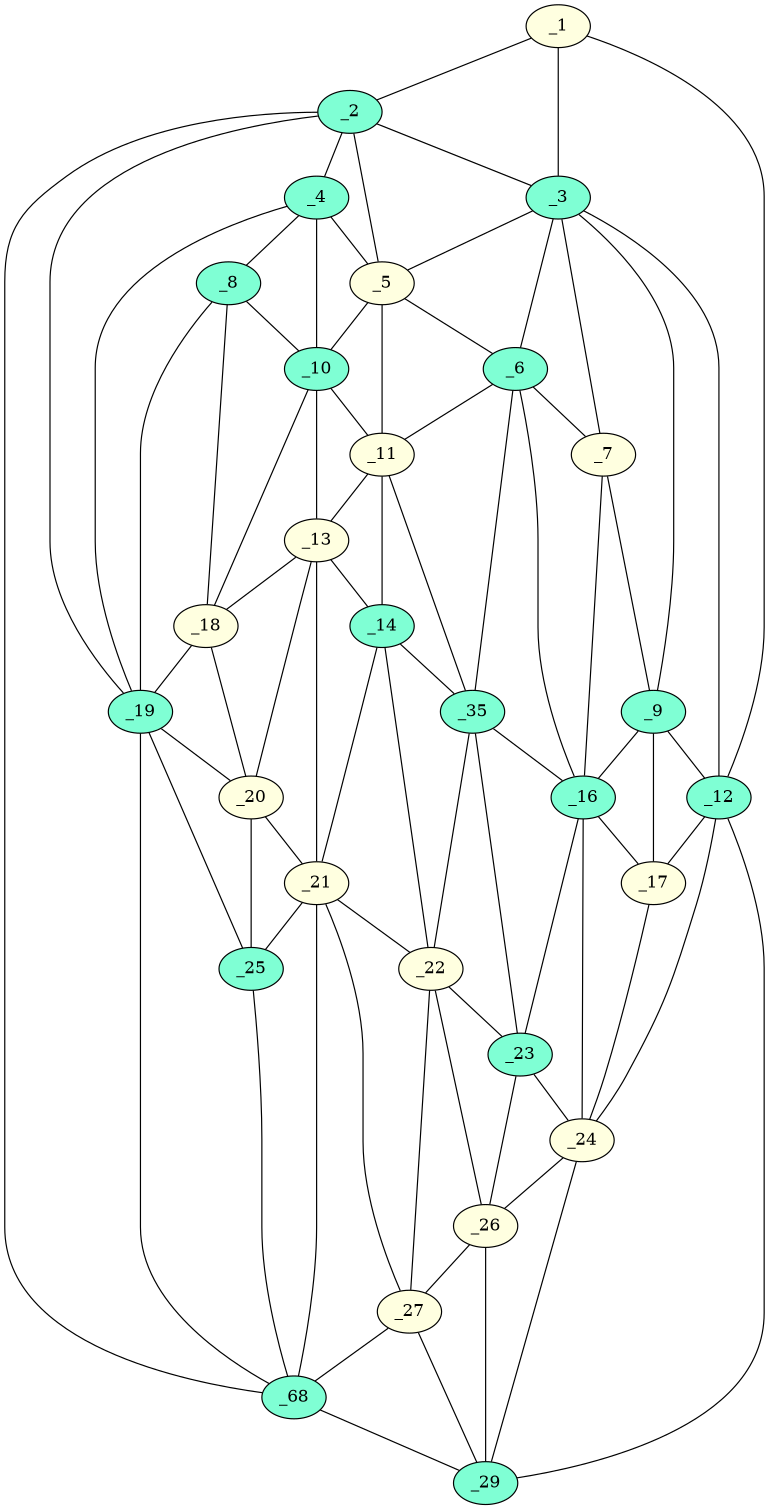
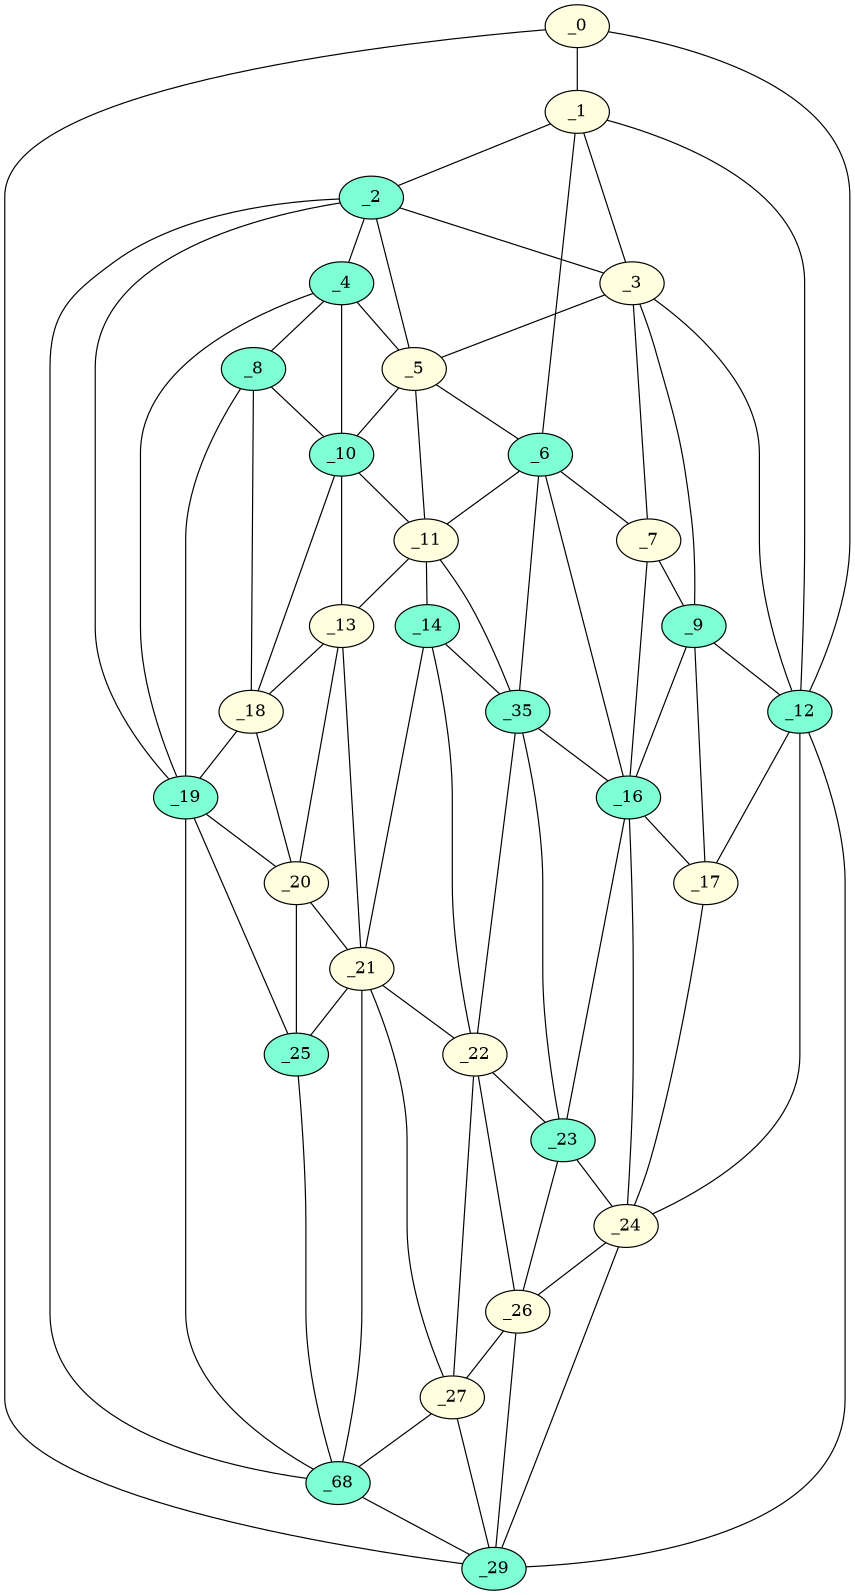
  graph {
    fontname="DejaVu Serif"
    node [fillcolor=lightyellow fontname="DejaVu Serif" style=filled x=71 y=14]
    edge [fontname="DejaVu Serif" valence=2]
+   _0 [x=30 y=124]
    _1 [x=31 y=91]
    _12 [fillcolor=aquamarine x=67 y=72]
    _29 [fillcolor=aquamarine x=96 y=91]
    _2 [fillcolor=aquamarine x=34 y=3]
-   _3 [fillcolor=aquamarine x=46 y=62]
+   _3 [x=46 y=62]
    _17 [y=65]
    _24 [x=80 y=61]
    _4 [fillcolor=aquamarine x=51 y=12]
    _5 [x=54 y=38]
    _19 [fillcolor=aquamarine x=76 y=9]
    n12 [fillcolor=aquamarine label=_68 x=94 y=3]
    _6 [fillcolor=aquamarine x=54 y=45]
    _7 [x=54 y=61]
    _9 [fillcolor=aquamarine x=61 y=65]
    _26 [x=84 y=52]
    _8 [fillcolor=aquamarine x=61]
    _10 [fillcolor=aquamarine x=62 y=24]
    _11 [x=63 y=37]
    _20 [x=79]
    _25 [fillcolor=aquamarine x=82 y=11]
    n22 [fillcolor=aquamarine label=_35 y=46]
    _16 [fillcolor=aquamarine y=54]
    _18 [x=74]
    _13 [y=27]
    _14 [fillcolor=aquamarine y=40]
    _21 [x=80 y=37]
    _22 [x=80 y=46]
    _23 [fillcolor=aquamarine x=80 y=54]
    _27 [x=85 y=45]
+   _0 -- _1 [valence=1]
+   _0 -- _12
+   _0 -- _29
    _1 -- _12 [valence=1]
    _1 -- _2 [valence=1]
    _1 -- _3
    _12 -- _29
    _12 -- _17 [valence=1]
    _12 -- _24 [valence=1]
    _2 -- _3
    _2 -- _4
    _2 -- _5 [valence=1]
    _2 -- _19 [valence=1]
    _2 -- n12 [valence=1]
    _3 -- _12
    _3 -- _5 [valence=1]
-   _3 -- _6
+   _1 -- _6
    _3 -- _7 [valence=1]
    _3 -- _9 [valence=1]
    _17 -- _24
    _24 -- _29
    _24 -- _26 [valence=1]
    _4 -- _5 [valence=1]
    _4 -- _19
    _4 -- _8
    _4 -- _10
    _5 -- _6
    _5 -- _10
    _5 -- _11 [valence=1]
    _19 -- n12
    _19 -- _20
    _19 -- _25 [valence=1]
    n12 -- _29
    _6 -- _7
    _6 -- _11
    _6 -- n22 [valence=1]
    _6 -- _16 [valence=1]
    _7 -- _9 [valence=1]
    _7 -- _16
    _9 -- _12
    _9 -- _17
    _9 -- _16 [valence=1]
    _26 -- _29
    _26 -- _27
    _8 -- _19 [valence=1]
    _8 -- _10 [valence=1]
    _8 -- _18
    _10 -- _11
    _10 -- _18
    _10 -- _13 [valence=1]
    _11 -- n22 [valence=1]
    _11 -- _13
    _11 -- _14
    _20 -- _25 [valence=1]
    _20 -- _21
    _25 -- n12
    n22 -- _16
    n22 -- _22
    n22 -- _23
    _16 -- _17 [valence=1]
    _16 -- _24
    _16 -- _23
    _18 -- _19
    _18 -- _20 [valence=1]
    _13 -- _20 [valence=1]
    _13 -- _18
-   _13 -- _14
    _13 -- _21
    _14 -- n22
    _14 -- _21
    _14 -- _22 [valence=1]
    _21 -- n12 [valence=1]
    _21 -- _25
    _21 -- _22
    _21 -- _27
    _22 -- _26
    _22 -- _23 [valence=1]
    _22 -- _27
    _23 -- _24
    _23 -- _26
    _27 -- _29
    _27 -- n12 [valence=1]
  }
